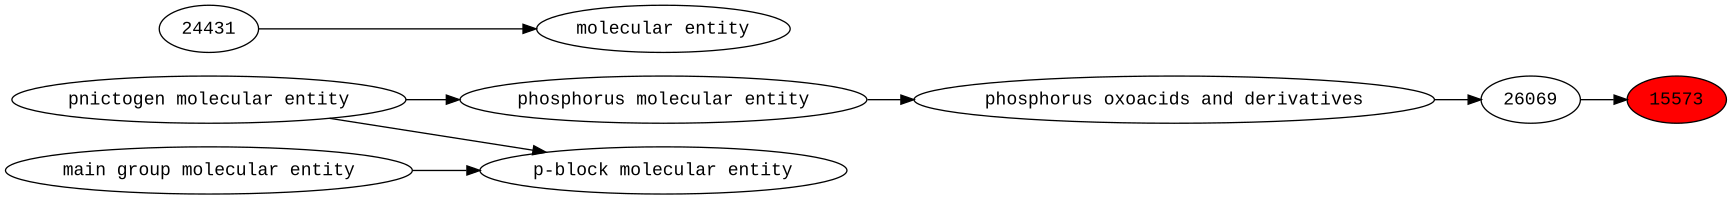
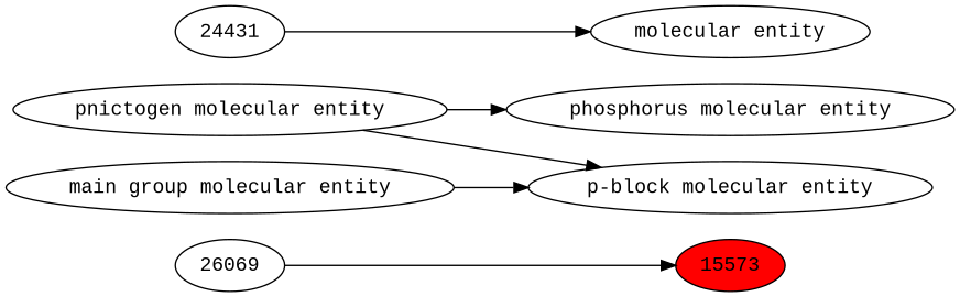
  digraph {
    fontname="Liberation Mono"
    rankdir=LR
    node [fontname="Liberation Mono"]
    edge [fontname="Liberation Mono"]
    n1 [fillcolor=red label=15573 style=filled]
    n2 [label=26069]
-   n3 [label="phosphorus oxoacids and derivatives"]
    n4 [label="phosphorus molecular entity"]
    n5 [label="pnictogen molecular entity"]
    n6 [label="p-block molecular entity"]
    n7 [label="main group molecular entity"]
    n8 [label="molecular entity"]
    n9 [label=24431]
    n2 -> n1
-   n3 -> n2
-   n4 -> n3
    n5 -> n4
    n5 -> n6
    n7 -> n6
    n9 -> n8
  }
